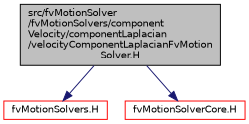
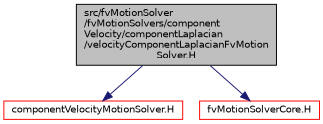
  digraph {
    node [color=red fontname=Helvetica fontsize=10 shape=record]
    edge [color=midnightblue fontname=Helvetica fontsize=10 labelfontname=Helvetica labelfontsize=10 style=solid]
    n1 [color=black fillcolor=grey75 fontcolor=black height=0.2 label="src/fvMotionSolver\l/fvMotionSolvers/component\lVelocity/componentLaplacian\l/velocityComponentLaplacianFvMotion\lSolver.H" style=filled width=0.4]
-   n2 [height=0.2 label="fvMotionSolvers.H" width=0.4]
+   n2 [height=0.2 label="componentVelocityMotionSolver.H" width=0.4]
    n3 [height=0.2 label="fvMotionSolverCore.H" width=0.4]
    n1 -> n2
    n1 -> n3
  }
